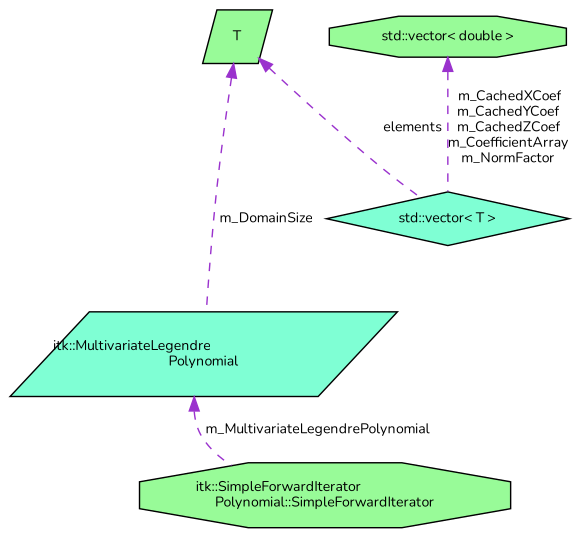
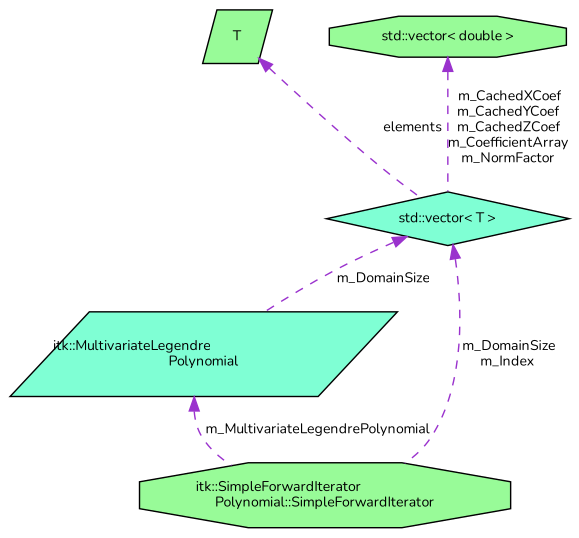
  digraph {
    fontname=Nunito
    node [color=black fillcolor=palegreen fontname=Nunito fontsize=10 shape=octagon style=filled]
    edge [color=darkorchid3 dir=back fontname=Nunito fontsize=10 labelfontname=Helvetica labelfontsize=10 style=dashed]
    n1 [fontcolor=black height=0.2 label="itk::SimpleForwardIterator\lPolynomial::SimpleForwardIterator" width=0.4]
    n2 [fillcolor=aquamarine height=0.2 label="itk::MultivariateLegendre\lPolynomial" shape=parallelogram width=0.4]
    n3 [fillcolor=aquamarine height=0.2 label="std::vector\< T \>" shape=diamond width=0.4]
    n4 [height=0.2 label=T shape=parallelogram width=0.4]
    n5 [height=0.2 label="std::vector\< double \>" width=0.4]
    n2 -> n1 [label=" m_MultivariateLegendrePolynomial"]
-   n4 -> n2 [label=" m_DomainSize"]
+   n3 -> n1 [label=" m_DomainSize\nm_Index"]
+   n3 -> n2 [label=" m_DomainSize"]
    n4 -> n3 [label=" elements"]
    n5 -> n3 [label=" m_CachedXCoef\nm_CachedYCoef\nm_CachedZCoef\nm_CoefficientArray\nm_NormFactor"]
  }
